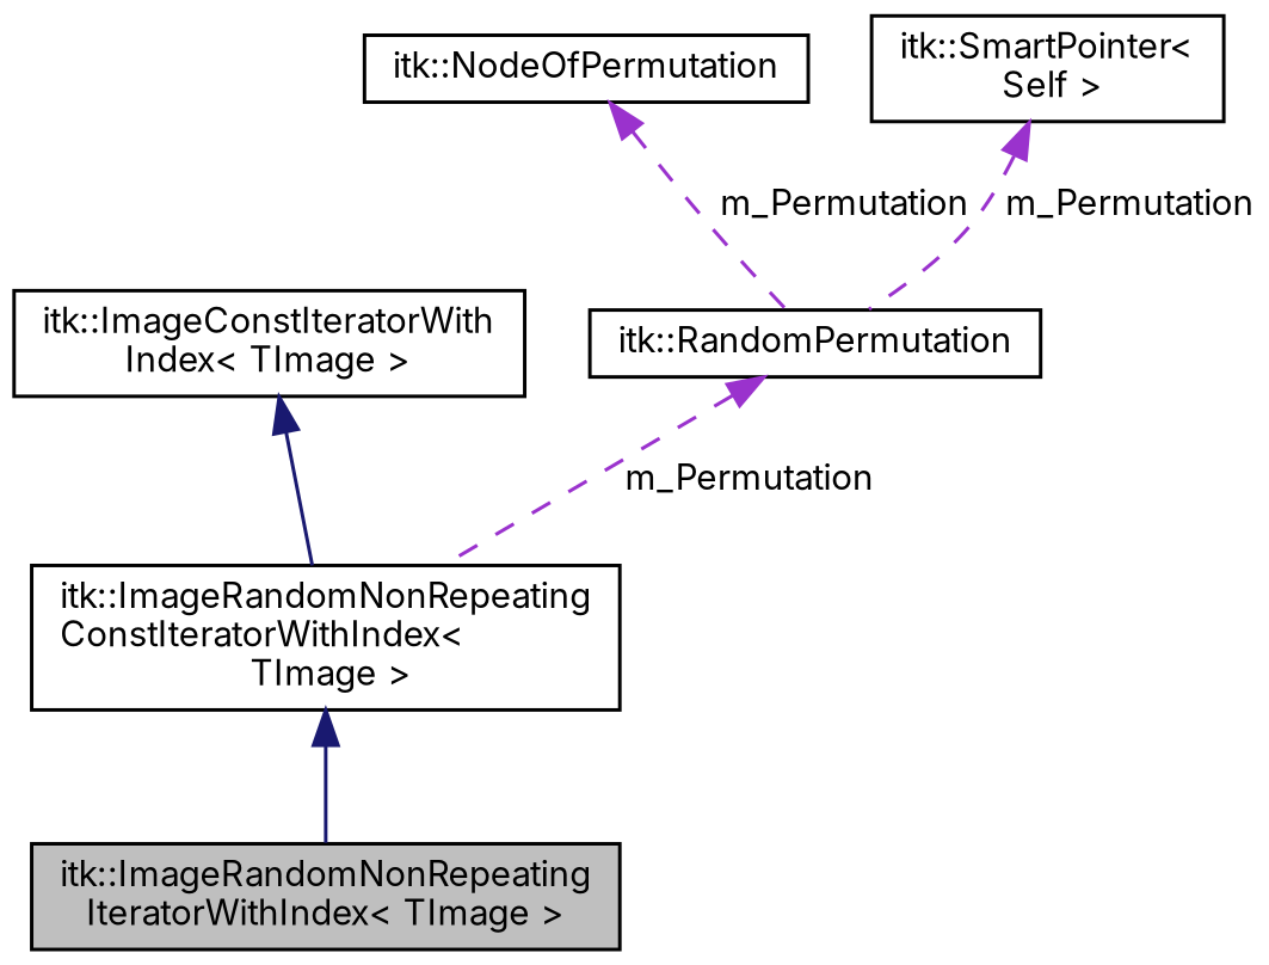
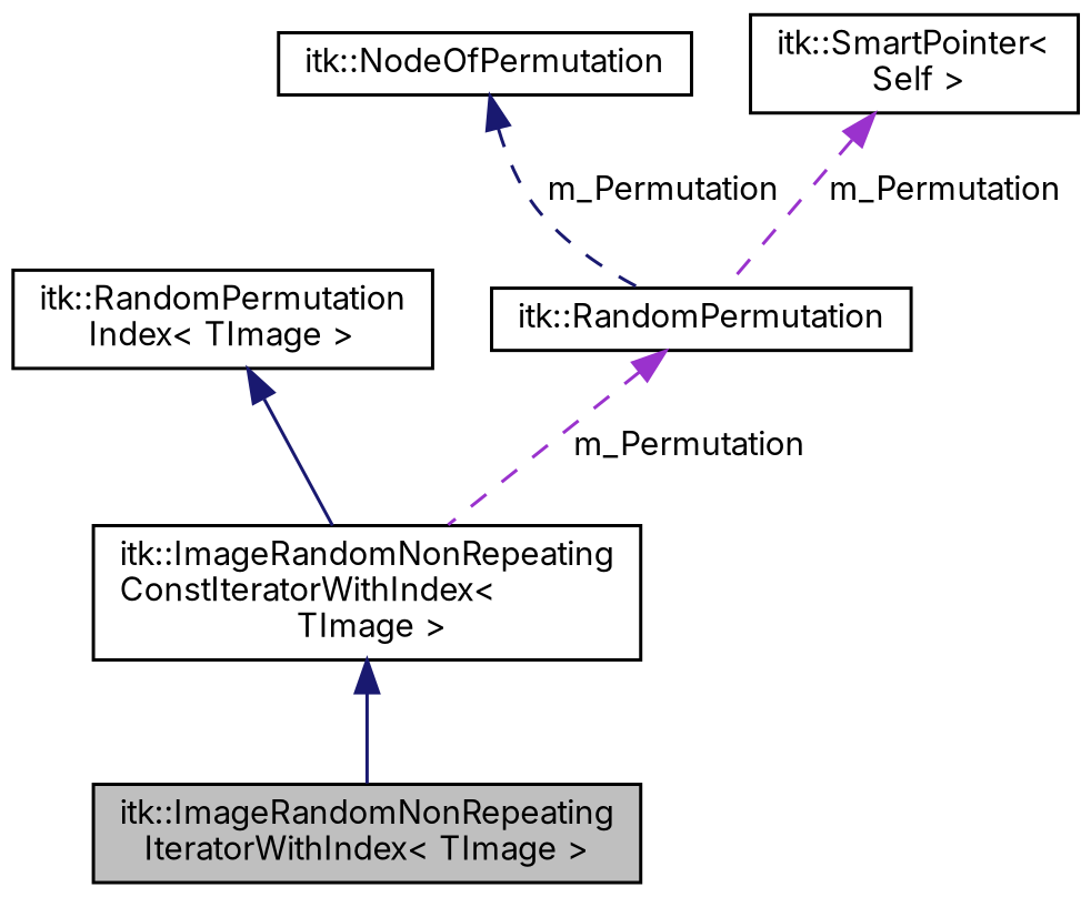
  digraph {
    fontname=Inter
    node [color=black fillcolor=white fontname=Inter fontsize=10 shape=record style=filled]
    edge [color=darkorchid3 dir=back fontname=Inter fontsize=10 labelfontname=Helvetica labelfontsize=10 style=dashed]
    n1 [fillcolor=grey75 fontcolor=black height=0.2 label="itk::ImageRandomNonRepeating\lIteratorWithIndex\< TImage \>" width=0.4]
    n2 [height=0.2 label="itk::ImageRandomNonRepeating\lConstIteratorWithIndex\<\l TImage \>" width=0.4]
-   n3 [height=0.2 label="itk::ImageConstIteratorWith\lIndex\< TImage \>" width=0.4]
+   n3 [height=0.2 label="itk::RandomPermutation\lIndex\< TImage \>" width=0.4]
    n4 [height=0.2 label="itk::RandomPermutation" width=0.4]
    n5 [height=0.2 label="itk::NodeOfPermutation" width=0.4]
    n6 [height=0.2 label="itk::SmartPointer\<\l Self \>" width=0.4]
    n2 -> n1 [color=midnightblue style=solid]
    n3 -> n2 [color=midnightblue style=solid]
    n4 -> n2 [label=" m_Permutation"]
-   n5 -> n4 [label=" m_Permutation"]
+   n5 -> n4 [color=midnightblue label=" m_Permutation"]
    n6 -> n4 [label=" m_Permutation"]
  }
